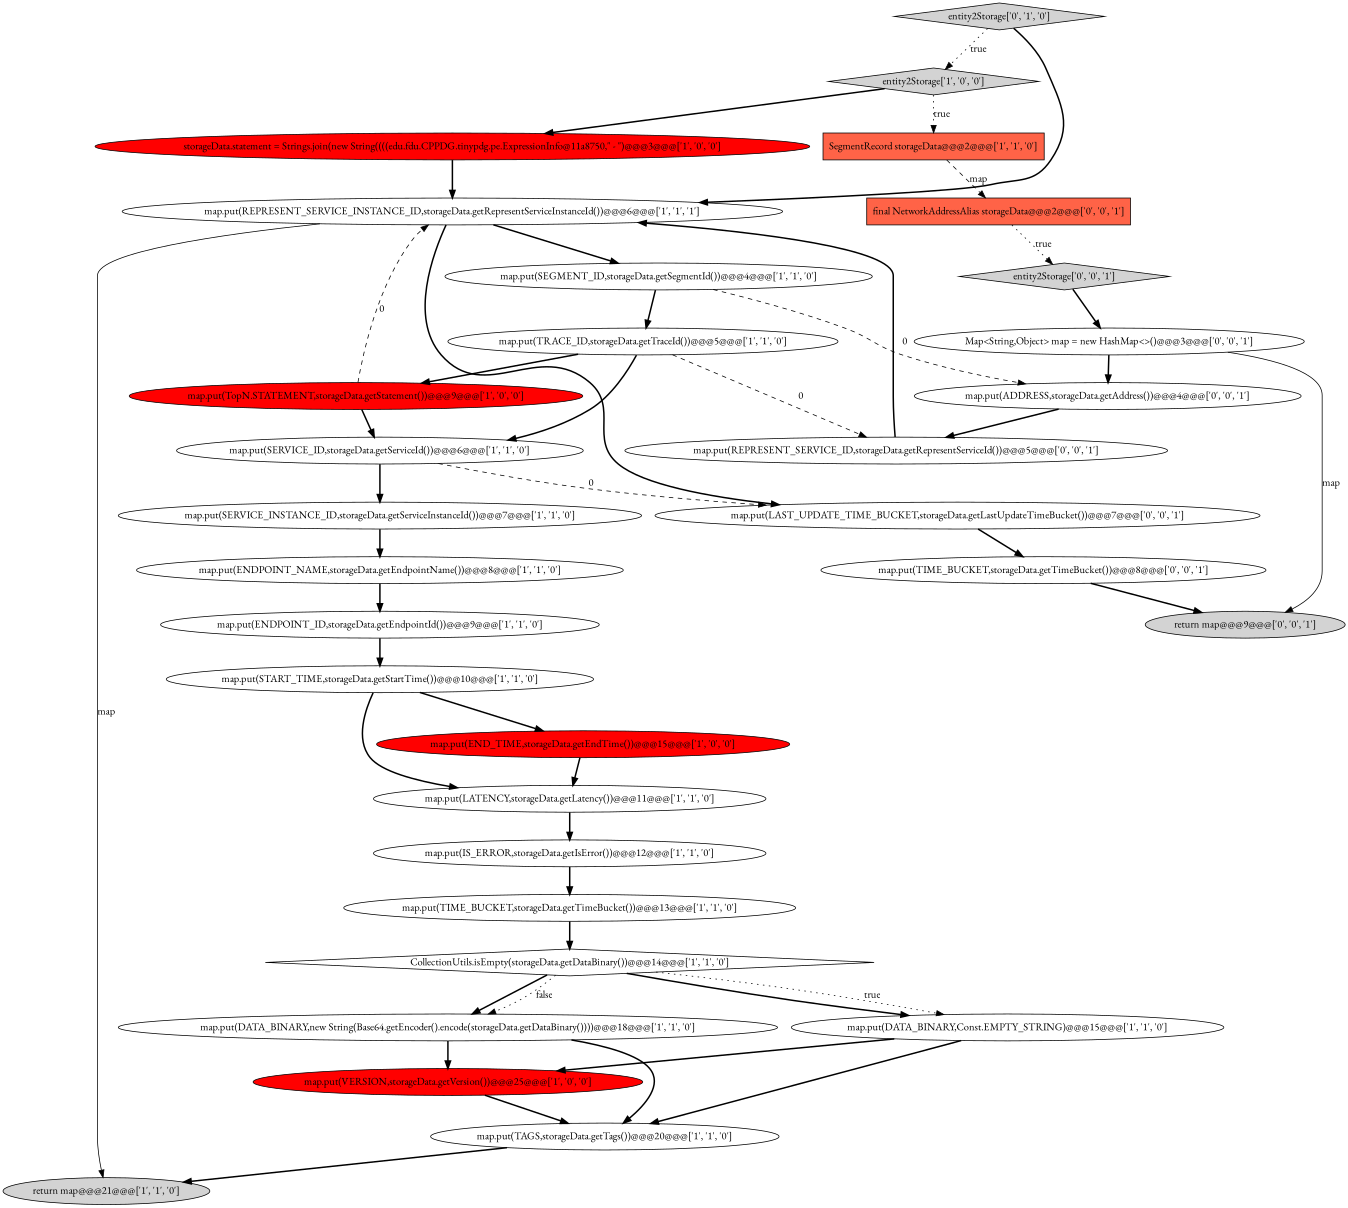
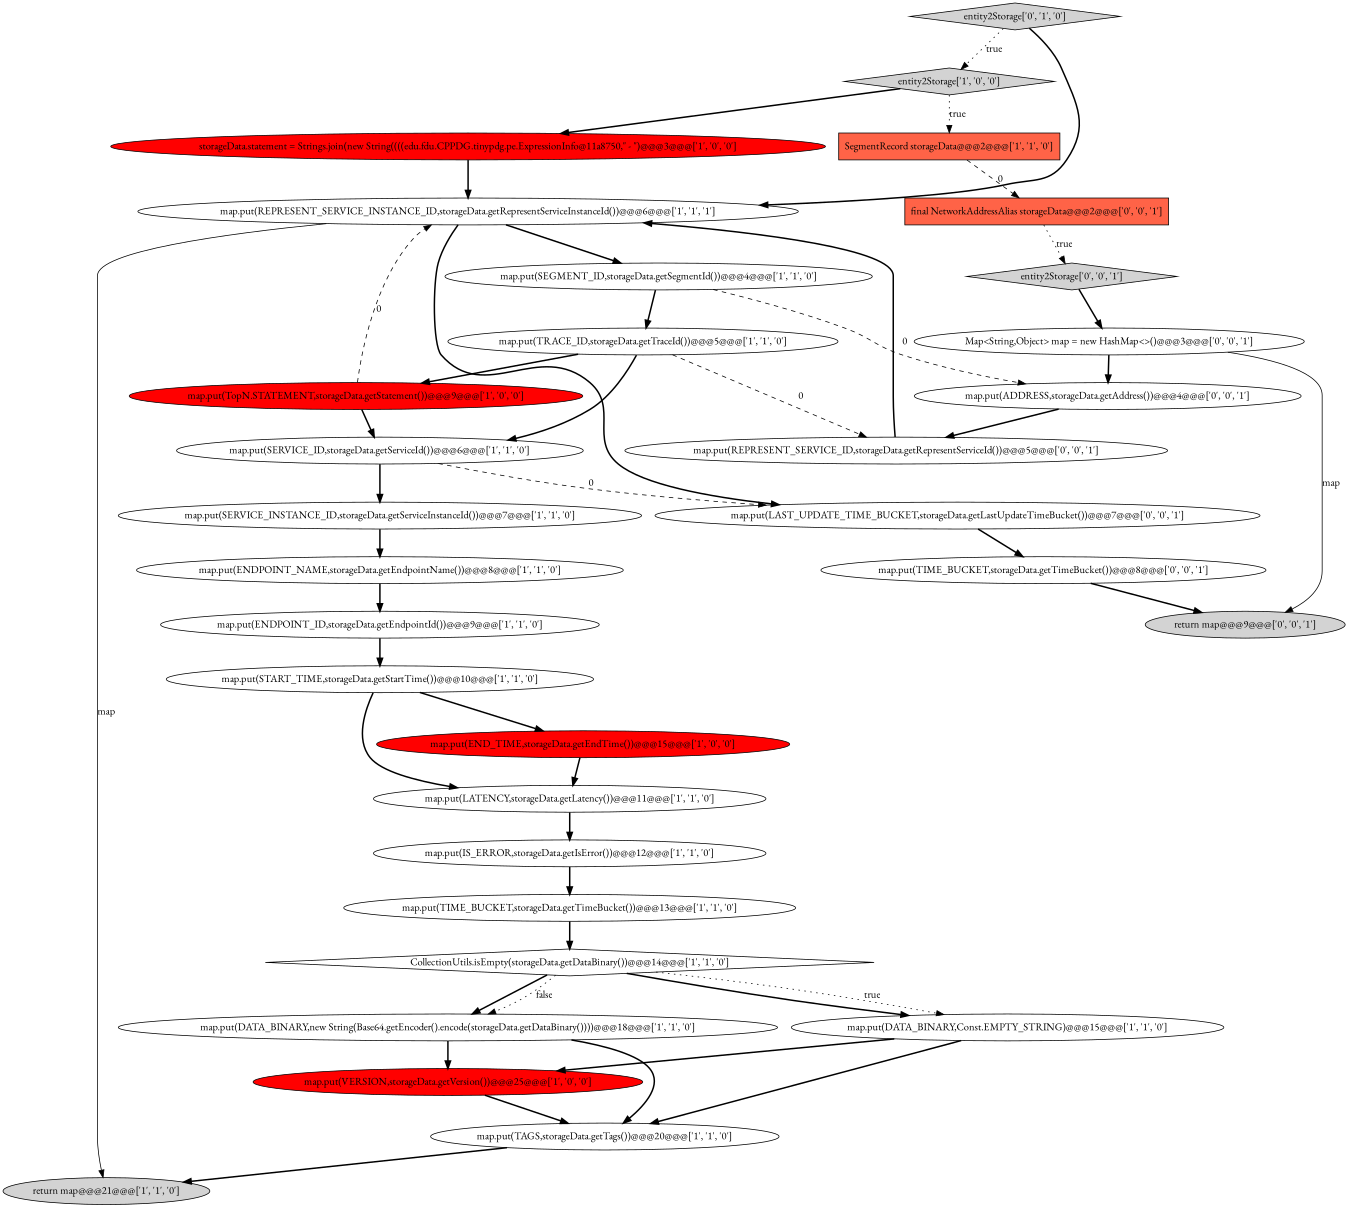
  digraph {
    fontname="EB Garamond"
    node [fillcolor=white fontname="EB Garamond" shape=ellipse style=filled]
    edge [fontname="EB Garamond" style=bold]
    n1 [label="map.put(SERVICE_INSTANCE_ID,storageData.getServiceInstanceId())@@@7@@@['1', '1', '0']"]
    n2 [label="map.put(ENDPOINT_NAME,storageData.getEndpointName())@@@8@@@['1', '1', '0']"]
    n3 [label="map.put(ENDPOINT_ID,storageData.getEndpointId())@@@9@@@['1', '1', '0']"]
    n4 [fillcolor=lightgray label="return map@@@21@@@['1', '1', '0']"]
    n5 [label="map.put(DATA_BINARY,new String(Base64.getEncoder().encode(storageData.getDataBinary())))@@@18@@@['1', '1', '0']"]
    n6 [fillcolor=red label="map.put(VERSION,storageData.getVersion())@@@25@@@['1', '0', '0']"]
    n7 [label="map.put(TAGS,storageData.getTags())@@@20@@@['1', '1', '0']"]
    n8 [fillcolor=lightgray label="entity2Storage['1', '0', '0']" shape=diamond]
    n9 [fillcolor=tomato label="SegmentRecord storageData@@@2@@@['1', '1', '0']" shape=box]
    n10 [fillcolor=red label="storageData.statement = Strings.join(new String((((edu.fdu.CPPDG.tinypdg.pe.ExpressionInfo@11a8750,\" - \")@@@3@@@['1', '0', '0']"]
    n11 [fillcolor=tomato label="final NetworkAddressAlias storageData@@@2@@@['0', '0', '1']" shape=box]
    n12 [label="map.put(REPRESENT_SERVICE_INSTANCE_ID,storageData.getRepresentServiceInstanceId())@@@6@@@['1', '1', '1']"]
    n13 [fillcolor=red label="map.put(TopN.STATEMENT,storageData.getStatement())@@@9@@@['1', '0', '0']"]
    n14 [label="map.put(SERVICE_ID,storageData.getServiceId())@@@6@@@['1', '1', '0']"]
    n15 [label="map.put(LAST_UPDATE_TIME_BUCKET,storageData.getLastUpdateTimeBucket())@@@7@@@['0', '0', '1']"]
    n16 [label="map.put(SEGMENT_ID,storageData.getSegmentId())@@@4@@@['1', '1', '0']"]
    n17 [fillcolor=lightgray label="return map@@@9@@@['0', '0', '1']"]
    n18 [label="map.put(START_TIME,storageData.getStartTime())@@@10@@@['1', '1', '0']"]
    n19 [label="map.put(LATENCY,storageData.getLatency())@@@11@@@['1', '1', '0']"]
    n20 [fillcolor=red label="map.put(END_TIME,storageData.getEndTime())@@@15@@@['1', '0', '0']"]
    n21 [label="map.put(TIME_BUCKET,storageData.getTimeBucket())@@@8@@@['0', '0', '1']"]
    n22 [label="CollectionUtils.isEmpty(storageData.getDataBinary())@@@14@@@['1', '1', '0']" shape=diamond]
    n23 [label="map.put(DATA_BINARY,Const.EMPTY_STRING)@@@15@@@['1', '1', '0']"]
    n24 [label="map.put(TRACE_ID,storageData.getTraceId())@@@5@@@['1', '1', '0']"]
    n25 [label="map.put(REPRESENT_SERVICE_ID,storageData.getRepresentServiceId())@@@5@@@['0', '0', '1']"]
    n26 [label="map.put(IS_ERROR,storageData.getIsError())@@@12@@@['1', '1', '0']"]
    n27 [label="map.put(TIME_BUCKET,storageData.getTimeBucket())@@@13@@@['1', '1', '0']"]
    n28 [fillcolor=lightgray label="entity2Storage['0', '1', '0']" shape=diamond]
    n29 [label="map.put(ADDRESS,storageData.getAddress())@@@4@@@['0', '0', '1']"]
    n30 [fillcolor=lightgray label="entity2Storage['0', '0', '1']" shape=diamond]
    n31 [label="Map<String,Object> map = new HashMap<>()@@@3@@@['0', '0', '1']"]
    n1 -> n2
    n2 -> n3
    n3 -> n18
    n5 -> n6
    n5 -> n7
    n6 -> n7
    n7 -> n4
    n8 -> n9 [label=true style=dotted]
    n8 -> n10
-   n9 -> n11 [label=map style=dashed]
+   n9 -> n11 [label=0 style=dashed]
    n10 -> n12
    n11 -> n30 [label=true style=dotted]
    n12 -> n4 [label=map style=solid]
    n12 -> n15
    n12 -> n16
    n13 -> n12 [label=0 style=dashed]
    n13 -> n14
    n14 -> n1
    n14 -> n15 [label=0 style=dashed]
    n15 -> n21
    n16 -> n24
    n16 -> n29 [label=0 style=dashed]
    n18 -> n19
    n18 -> n20
    n19 -> n26
    n20 -> n19
    n21 -> n17
    n22 -> n5
    n22 -> n5 [label=false style=dotted]
    n22 -> n23 [label=true style=dotted]
    n22 -> n23
    n23 -> n6
    n23 -> n7
    n24 -> n13
    n24 -> n14
    n24 -> n25 [label=0 style=dashed]
    n25 -> n12
    n26 -> n27
    n27 -> n22
    n28 -> n8 [label=true style=dotted]
    n28 -> n12
    n29 -> n25
    n30 -> n31
    n31 -> n17 [label=map style=solid]
    n31 -> n29
  }
